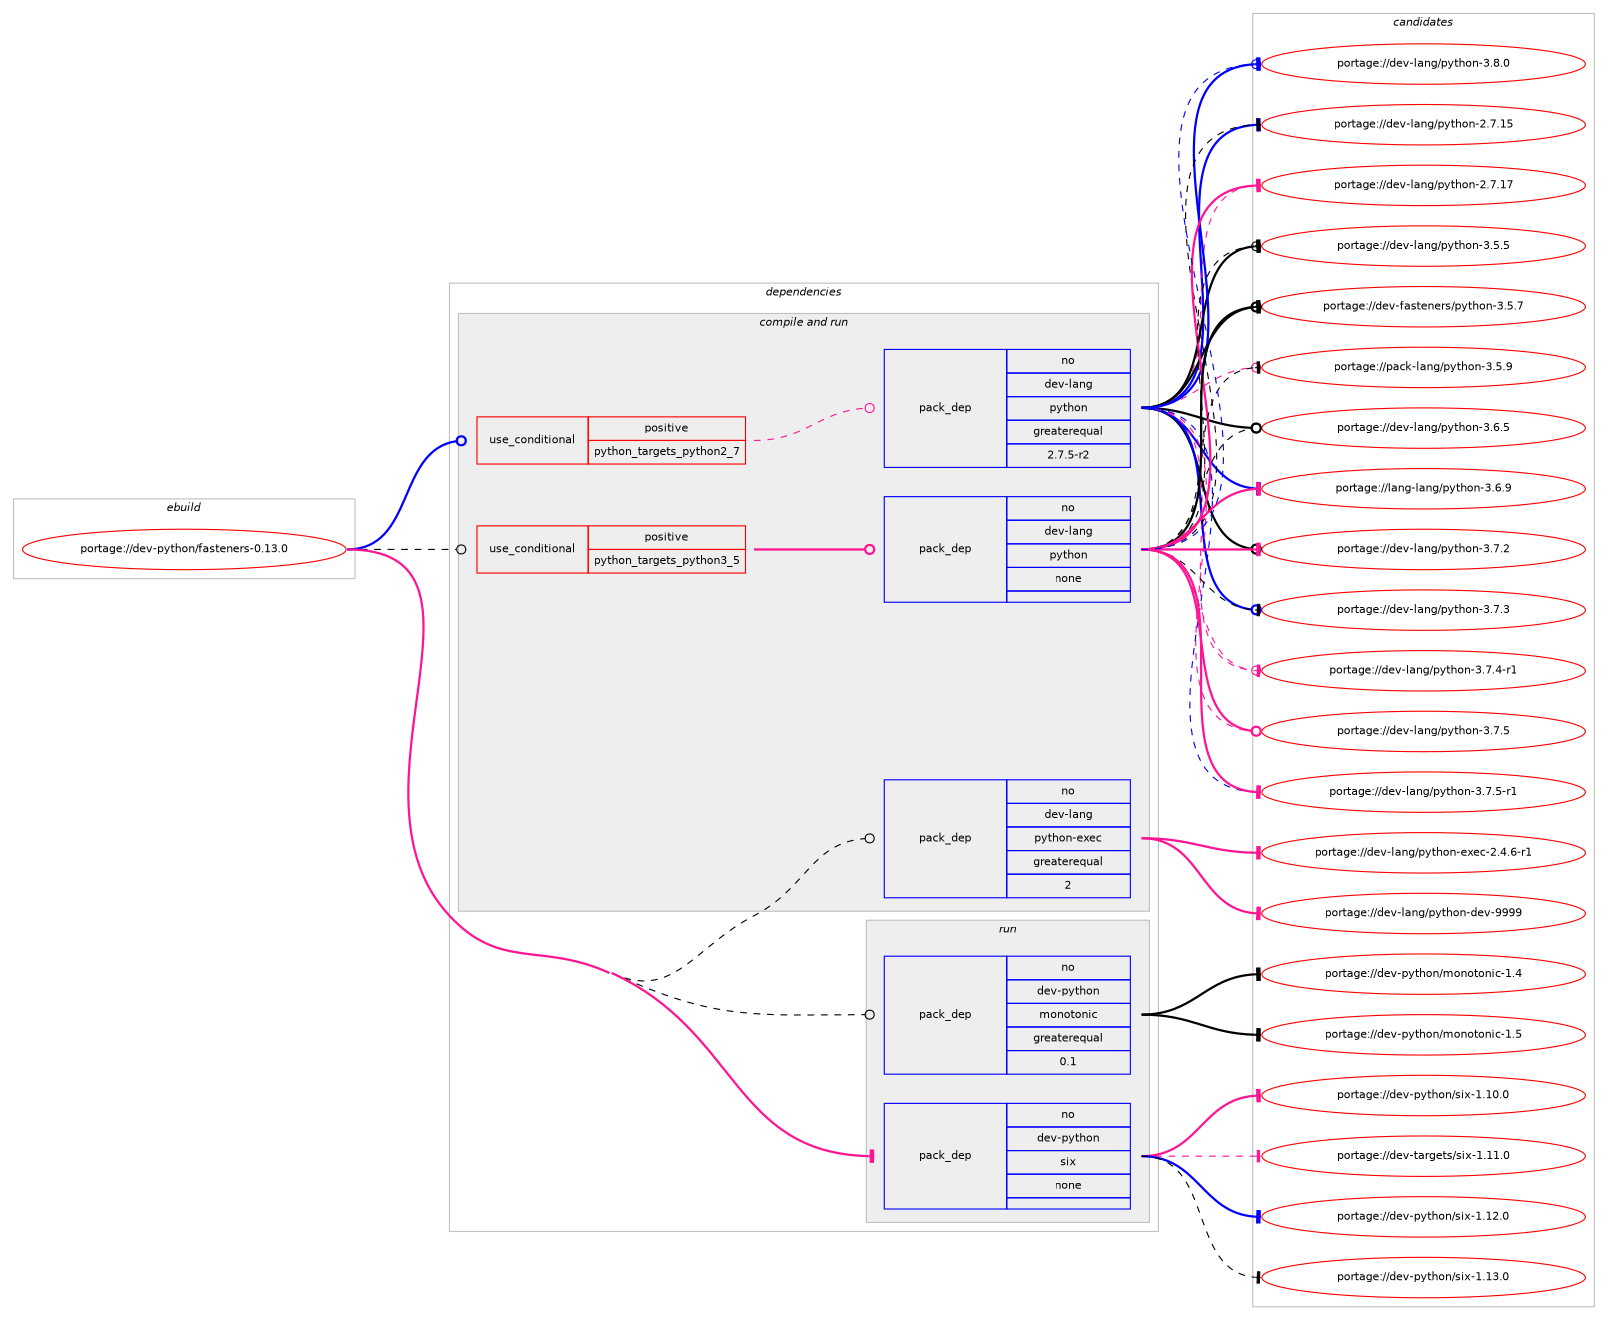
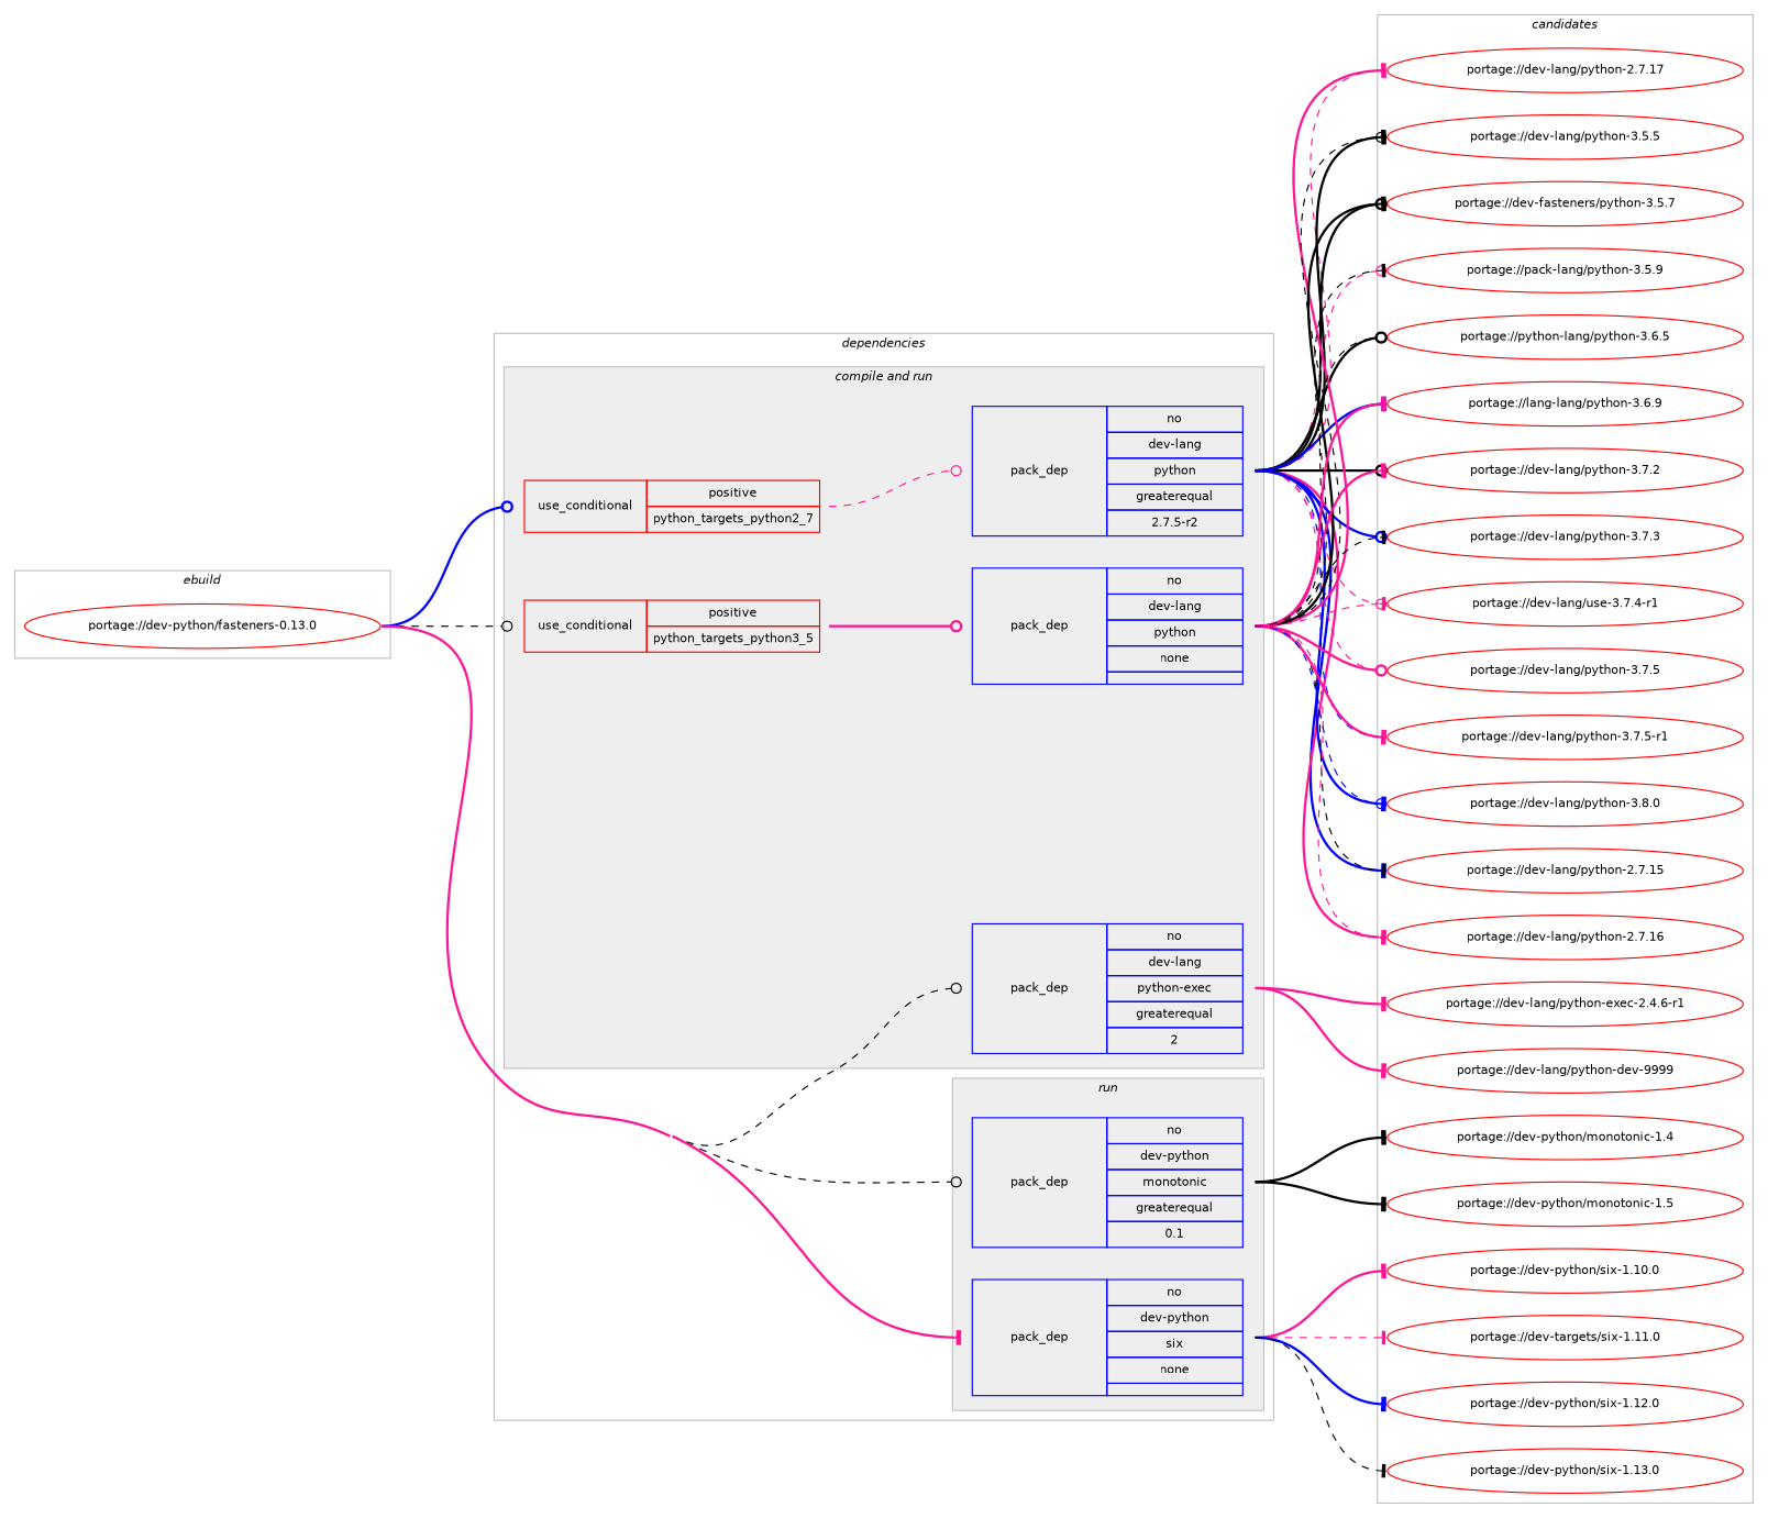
  digraph {
    compound=true
    concentrate=true
    fontname=Helvetica
    fontsize=10
    newrank=true
    rankdir=LR
    ranksep=1.5
    node [color=red fontname=Helvetica fontsize=10]
    edge [arrowhead=tee color=deeppink headport=w style=bold tailport=e weight=100]
    n1 [label="portage://dev-python/fasteners-0.13.0" width=4]
    n2 [color=blue label=<<TABLE BORDER="0" CELLBORDER="1" CELLSPACING="0" CELLPADDING="4" WIDTH="220"><TR><TD ROWSPAN="6" CELLPADDING="30">pack_dep</TD></TR><TR><TD WIDTH="110">no</TD></TR><TR><TD>dev-lang</TD></TR><TR><TD>python</TD></TR><TR><TD>greaterequal</TD></TR><TR><TD>2.7.5-r2</TD></TR></TABLE>> shape=none]
    n3 [label=<<TABLE BORDER="0" CELLBORDER="1" CELLSPACING="0" CELLPADDING="4"><TR><TD ROWSPAN="3" CELLPADDING="10">use_conditional</TD></TR><TR><TD>positive</TD></TR><TR><TD>python_targets_python2_7</TD></TR></TABLE>> shape=none]
    n4 [color=blue label=<<TABLE BORDER="0" CELLBORDER="1" CELLSPACING="0" CELLPADDING="4" WIDTH="220"><TR><TD ROWSPAN="6" CELLPADDING="30">pack_dep</TD></TR><TR><TD WIDTH="110">no</TD></TR><TR><TD>dev-lang</TD></TR><TR><TD>python</TD></TR><TR><TD>none</TD></TR><TR><TD></TD></TR></TABLE>> shape=none]
    n5 [label=<<TABLE BORDER="0" CELLBORDER="1" CELLSPACING="0" CELLPADDING="4"><TR><TD ROWSPAN="3" CELLPADDING="10">use_conditional</TD></TR><TR><TD>positive</TD></TR><TR><TD>python_targets_python3_5</TD></TR></TABLE>> shape=none]
    n6 [color=blue label=<<TABLE BORDER="0" CELLBORDER="1" CELLSPACING="0" CELLPADDING="4" WIDTH="220"><TR><TD ROWSPAN="6" CELLPADDING="30">pack_dep</TD></TR><TR><TD WIDTH="110">no</TD></TR><TR><TD>dev-lang</TD></TR><TR><TD>python-exec</TD></TR><TR><TD>greaterequal</TD></TR><TR><TD>2</TD></TR></TABLE>> shape=none]
    n7 [color=blue label=<<TABLE BORDER="0" CELLBORDER="1" CELLSPACING="0" CELLPADDING="4" WIDTH="220"><TR><TD ROWSPAN="6" CELLPADDING="30">pack_dep</TD></TR><TR><TD WIDTH="110">no</TD></TR><TR><TD>dev-python</TD></TR><TR><TD>monotonic</TD></TR><TR><TD>greaterequal</TD></TR><TR><TD>0.1</TD></TR></TABLE>> shape=none]
    n8 [color=blue label=<<TABLE BORDER="0" CELLBORDER="1" CELLSPACING="0" CELLPADDING="4" WIDTH="220"><TR><TD ROWSPAN="6" CELLPADDING="30">pack_dep</TD></TR><TR><TD WIDTH="110">no</TD></TR><TR><TD>dev-python</TD></TR><TR><TD>six</TD></TR><TR><TD>none</TD></TR><TR><TD></TD></TR></TABLE>> shape=none]
    n9 [label="portage://dev-lang/python-2.7.15" width=4]
+   n10 [label="portage://dev-lang/python-2.7.16" width=4]
    n11 [label="portage://dev-lang/python-2.7.17" width=4]
    n12 [label="portage://dev-lang/python-3.5.5" width=4]
    n13 [label="portage://dev-fasteners/python-3.5.7" width=4]
    n14 [label="portage://pack-lang/python-3.5.9" width=4]
-   n15 [label="portage://dev-lang/python-3.6.5" width=4]
+   n15 [label="portage://python-lang/python-3.6.5" width=4]
    n16 [label="portage://lang-lang/python-3.6.9" width=4]
    n17 [label="portage://dev-lang/python-3.7.2" width=4]
    n18 [label="portage://dev-lang/python-3.7.3" width=4]
-   n19 [label="portage://dev-lang/python-3.7.4-r1" width=4]
+   n19 [label="portage://dev-lang/use-3.7.4-r1" width=4]
    n20 [label="portage://dev-lang/python-3.7.5" width=4]
    n21 [label="portage://dev-lang/python-3.7.5-r1" width=4]
    n22 [label="portage://dev-lang/python-3.8.0" width=4]
    n23 [label="portage://dev-lang/python-exec-2.4.6-r1" width=4]
    n24 [label="portage://dev-lang/python-dev-9999" width=4]
    n25 [label="portage://dev-python/monotonic-1.4" width=4]
    n26 [label="portage://dev-python/monotonic-1.5" width=4]
    n27 [label="portage://dev-python/six-1.10.0" width=4]
    n28 [label="portage://dev-targets/six-1.11.0" width=4]
    n29 [label="portage://dev-python/six-1.12.0" width=4]
    n30 [label="portage://dev-python/six-1.13.0" width=4]
    subgraph cluster_1 {
      color=gray
      label=<<i>ebuild</i>>
      rank=same
      n1
    }
    subgraph cluster_2 {
      color=gray
      label=<<i>dependencies</i>>
      subgraph cluster_3 {
        color=gray
        fillcolor="#eeeeee"
        label=<<i>compile</i>>
        style=filled
      }
      subgraph cluster_4 {
        color=gray
        fillcolor="#eeeeee"
        label=<<i>compile and run</i>>
        style=filled
        subgraph sub_5 {
          color=gray
          fillcolor="#eeeeee"
          label=<<i>compile and run</i>>
          style=filled
          n3
          subgraph sub_6 {
            color=gray
            fillcolor="#eeeeee"
            label=<<i>compile and run</i>>
            style=filled
            n2
          }
        }
        subgraph sub_7 {
          color=gray
          fillcolor="#eeeeee"
          label=<<i>compile and run</i>>
          style=filled
          n5
          subgraph sub_8 {
            color=gray
            fillcolor="#eeeeee"
            label=<<i>compile and run</i>>
            style=filled
            n4
          }
        }
        subgraph sub_9 {
          color=gray
          fillcolor="#eeeeee"
          label=<<i>compile and run</i>>
          style=filled
          n6
        }
      }
      subgraph cluster_10 {
        color=gray
        fillcolor="#eeeeee"
        label=<<i>run</i>>
        style=filled
        subgraph sub_11 {
          color=gray
          fillcolor="#eeeeee"
          label=<<i>run</i>>
          style=filled
          n7
        }
        subgraph sub_12 {
          color=gray
          fillcolor="#eeeeee"
          label=<<i>run</i>>
          style=filled
          n8
        }
      }
    }
    subgraph cluster_13 {
      color=gray
      label=<<i>candidates</i>>
      rank=same
      subgraph sub_14 {
        color=black
        label=<<i>candidates</i>>
        nodesep=1
        rank=same
        n9
+       n10
        n11
        n12
        n13
        n14
        n15
        n16
        n17
        n18
        n19
        n20
        n21
        n22
      }
      subgraph sub_15 {
        color=black
        label=<<i>candidates</i>>
        nodesep=1
        rank=same
        n9
+       n10
        n11
        n12
        n13
        n14
        n15
        n16
        n17
        n18
        n19
        n20
        n21
        n22
      }
      subgraph sub_16 {
        color=black
        label=<<i>candidates</i>>
        nodesep=1
        rank=same
        n23
        n24
      }
      subgraph sub_17 {
        color=black
        label=<<i>candidates</i>>
        nodesep=1
        rank=same
        n25
        n26
      }
      subgraph sub_18 {
        color=black
        label=<<i>candidates</i>>
        nodesep=1
        rank=same
        n27
        n28
        n29
        n30
      }
    }
    n1 -> n3 [arrowhead=odot color=blue weight=20]
    n1 -> n5 [arrowhead=odot color=black style=dashed weight=20]
    n1 -> n6 [arrowhead=odot color=black style=dashed weight=20]
    n1 -> n7 [arrowhead=odot color=black style=dashed weight=20]
    n1 -> n8 [weight=20]
    n2 -> n9 [color=blue]
+   n2 -> n10
    n2 -> n11 [style=dashed]
    n2 -> n12 [color=black]
    n2 -> n13 [color=black]
    n2 -> n14 [arrowhead=odot style=dashed]
    n2 -> n15 [arrowhead=odot color=black]
    n2 -> n16 [color=blue]
    n2 -> n17 [arrowhead=odot color=black]
    n2 -> n18 [arrowhead=odot color=blue]
    n2 -> n19 [style=dashed]
    n2 -> n20 [arrowhead=odot style=dashed]
    n2 -> n21 [color=blue style=dashed]
    n2 -> n22 [color=blue]
    n3 -> n2 [arrowhead=odot style=dashed weight=20]
    n4 -> n9 [color=black style=dashed]
+   n4 -> n10 [style=dashed]
    n4 -> n11
    n4 -> n12 [arrowhead=odot color=black style=dashed]
    n4 -> n13 [arrowhead=odot color=black]
    n4 -> n14 [color=black style=dashed]
    n4 -> n15 [arrowhead=odot color=black style=dashed]
    n4 -> n16
    n4 -> n17
    n4 -> n18 [color=black style=dashed]
    n4 -> n19 [arrowhead=odot style=dashed]
    n4 -> n20 [arrowhead=odot]
    n4 -> n21
    n4 -> n22 [arrowhead=odot color=blue style=dashed]
    n5 -> n4 [arrowhead=odot weight=20]
    n6 -> n23
    n6 -> n24
    n7 -> n25 [color=black]
    n7 -> n26 [color=black]
    n8 -> n27
    n8 -> n28 [style=dashed]
    n8 -> n29 [color=blue]
    n8 -> n30 [color=black style=dashed]
  }
